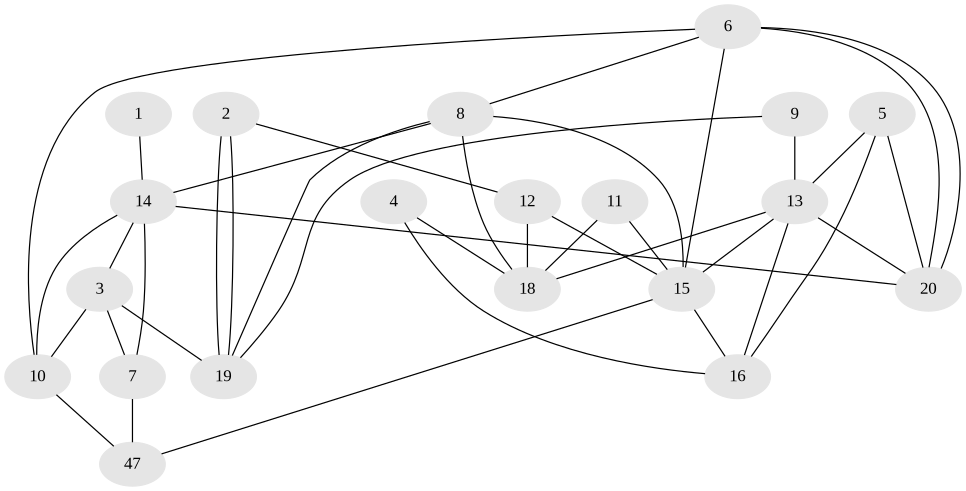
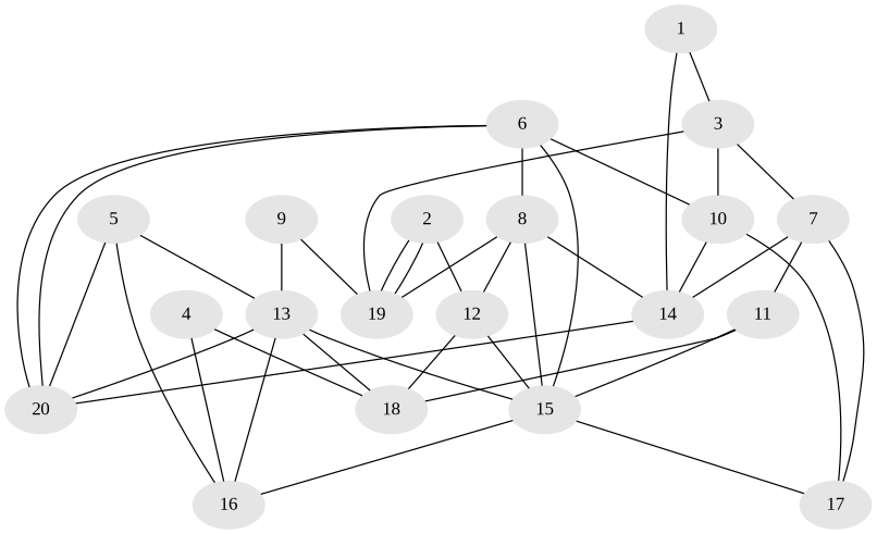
  graph {
    fontname="Liberation Serif"
    node [color=gray90 fontname="Liberation Serif" style=filled]
    edge [fontname="Liberation Serif"]
    1
    3
    14
    19
    7
    10
    20
    2
    12
    18
    15
    11
-   17 [label=47]
+   17
    4
    16
    5
    13
    6
    8
    9
-   14 -- 3
+   1 -- 3
    1 -- 14
    3 -- 19
    3 -- 7
    3 -- 10
    14 -- 20
    7 -- 14
+   7 -- 11
    7 -- 17
    10 -- 14
    10 -- 17
    2 -- 19
    2 -- 19
    2 -- 12
    12 -- 18
    12 -- 15
    15 -- 17
    15 -- 16
    11 -- 18
    11 -- 15
    4 -- 18
    4 -- 16
    5 -- 20
    5 -- 16
    5 -- 13
    13 -- 20
    13 -- 18
    13 -- 15
    13 -- 16
    6 -- 10
    6 -- 20
    6 -- 20
    6 -- 15
    6 -- 8
    8 -- 14
    8 -- 19
-   8 -- 18
+   8 -- 12
    8 -- 15
    9 -- 19
    9 -- 13
  }
